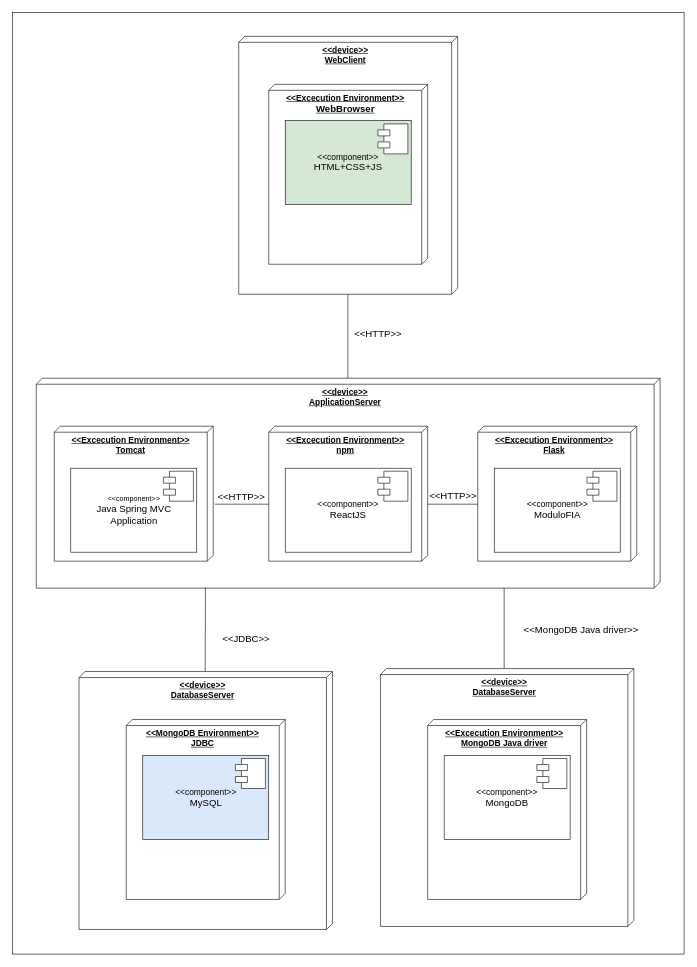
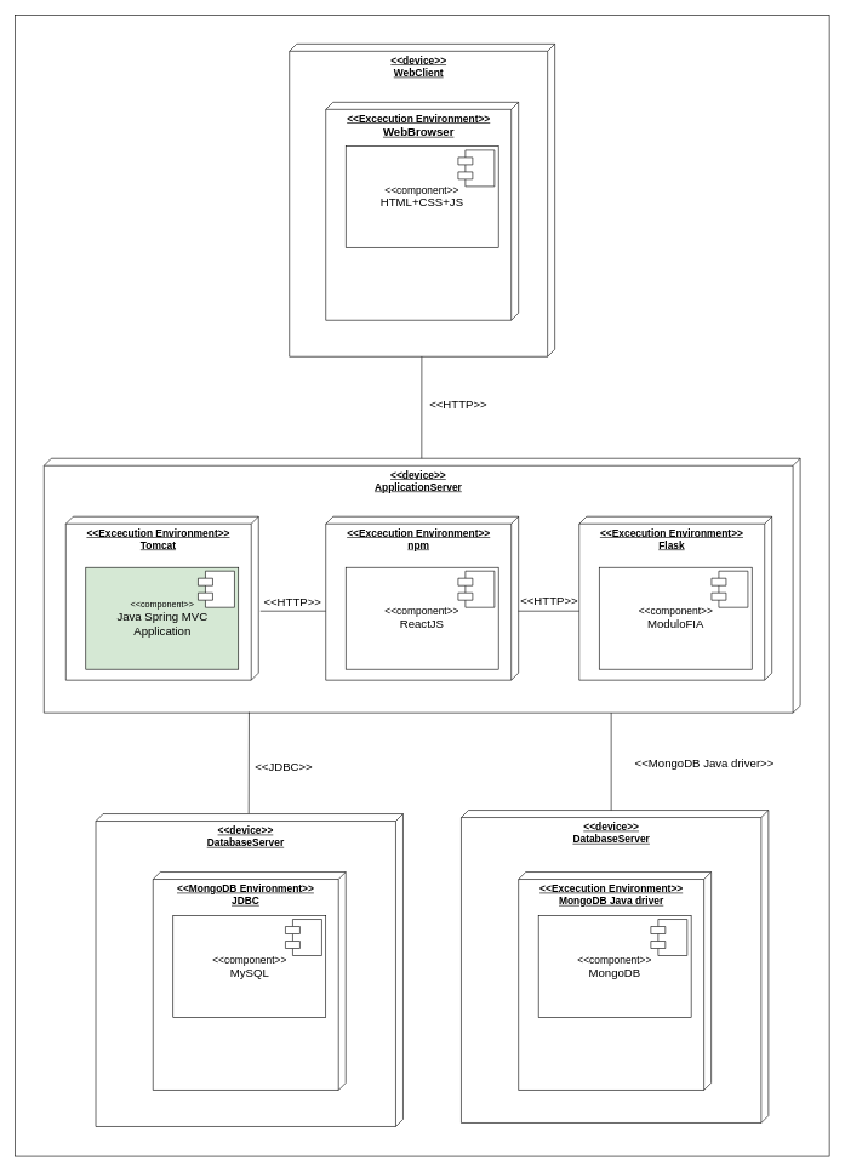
  <mxCell id="0" />
  <mxCell id="1" parent="0" />
  <mxCell id="2" value="" style="rounded=0;whiteSpace=wrap;html=1;" vertex="1" parent="1"><mxGeometry x="20" y="20" width="1120" height="1570" as="geometry" /></mxCell>
  <mxCell id="3" value="&lt;b&gt;&lt;font style=&quot;&quot;&gt;&lt;font style=&quot;font-size: 14px;&quot;&gt;&amp;lt;&amp;lt;device&amp;gt;&amp;gt;&lt;br&gt;&lt;/font&gt;&lt;font style=&quot;font-size: 14px;&quot;&gt;WebClient&lt;/font&gt;&lt;/font&gt;&lt;/b&gt;" style="verticalAlign=top;align=center;spacingTop=8;spacingLeft=2;spacingRight=12;shape=cube;size=10;direction=south;fontStyle=4;html=1;whiteSpace=wrap;" vertex="1" parent="1"><mxGeometry x="397.5" y="60" width="365" height="430" as="geometry" /></mxCell>
  <mxCell id="4" value="&lt;b&gt;&lt;font style=&quot;&quot;&gt;&lt;span style=&quot;font-size: 14px;&quot;&gt;&amp;lt;&amp;lt;Excecution Environment&amp;gt;&amp;gt;&lt;/span&gt;&lt;br&gt;&lt;font style=&quot;font-size: 16px;&quot;&gt;WebBrowser&lt;/font&gt;&lt;/font&gt;&lt;/b&gt;" style="verticalAlign=top;align=center;spacingTop=8;spacingLeft=2;spacingRight=12;shape=cube;size=10;direction=south;fontStyle=4;html=1;whiteSpace=wrap;" vertex="1" parent="1"><mxGeometry x="447.5" y="140" width="265" height="300" as="geometry" /></mxCell>
- <mxCell id="5" value="&lt;font style=&quot;font-size: 14px;&quot;&gt;&amp;lt;&amp;lt;component&amp;gt;&amp;gt;&lt;/font&gt;&lt;div&gt;&lt;font style=&quot;font-size: 16px;&quot;&gt;HTML+CSS+JS&lt;/font&gt;&lt;/div&gt;" style="html=1;whiteSpace=wrap;fillColor=#d5e8d4;" vertex="1" parent="1"><mxGeometry x="475" y="200" width="210" height="140" as="geometry" /></mxCell>
+ <mxCell id="5" value="&lt;font style=&quot;font-size: 14px;&quot;&gt;&amp;lt;&amp;lt;component&amp;gt;&amp;gt;&lt;/font&gt;&lt;div&gt;&lt;font style=&quot;font-size: 16px;&quot;&gt;HTML+CSS+JS&lt;/font&gt;&lt;/div&gt;" style="html=1;whiteSpace=wrap;" vertex="1" parent="1"><mxGeometry x="475" y="200" width="210" height="140" as="geometry" /></mxCell>
  <mxCell id="6" value="" style="shape=module;align=left;spacingLeft=20;align=center;verticalAlign=top;whiteSpace=wrap;html=1;" vertex="1" parent="1"><mxGeometry x="629.5" y="206" width="50" height="50" as="geometry" /></mxCell>
  <mxCell id="7" value="&lt;b&gt;&lt;font style=&quot;font-size: 14px;&quot;&gt;&amp;lt;&amp;lt;device&amp;gt;&amp;gt;&lt;br&gt;ApplicationServer&lt;/font&gt;&lt;/b&gt;" style="verticalAlign=top;align=center;spacingTop=8;spacingLeft=2;spacingRight=12;shape=cube;size=10;direction=south;fontStyle=4;html=1;whiteSpace=wrap;" vertex="1" parent="1"><mxGeometry x="60" y="630" width="1040" height="350" as="geometry" /></mxCell>
  <mxCell id="8" value="&lt;b&gt;&lt;font style=&quot;font-size: 14px;&quot;&gt;&amp;lt;&amp;lt;Excecution Environment&amp;gt;&amp;gt;&lt;br&gt;&lt;font style=&quot;&quot;&gt;Tomcat&lt;/font&gt;&lt;/font&gt;&lt;/b&gt;" style="verticalAlign=top;align=center;spacingTop=8;spacingLeft=2;spacingRight=12;shape=cube;size=10;direction=south;fontStyle=4;html=1;whiteSpace=wrap;" vertex="1" parent="1"><mxGeometry x="90" y="710" width="265" height="225" as="geometry" /></mxCell>
  <mxCell id="9" value="&lt;b&gt;&lt;font style=&quot;font-size: 14px;&quot;&gt;&amp;lt;&amp;lt;Excecution Environment&amp;gt;&amp;gt;&lt;br&gt;&lt;font style=&quot;&quot;&gt;npm&lt;/font&gt;&lt;/font&gt;&lt;/b&gt;" style="verticalAlign=top;align=center;spacingTop=8;spacingLeft=2;spacingRight=12;shape=cube;size=10;direction=south;fontStyle=4;html=1;whiteSpace=wrap;" vertex="1" parent="1"><mxGeometry x="447.5" y="710" width="265" height="225" as="geometry" /></mxCell>
  <mxCell id="10" value="&lt;b&gt;&lt;font style=&quot;font-size: 14px;&quot;&gt;&amp;lt;&amp;lt;Excecution Environment&amp;gt;&amp;gt;&lt;br&gt;&lt;font style=&quot;&quot;&gt;Flask&lt;/font&gt;&lt;/font&gt;&lt;/b&gt;" style="verticalAlign=top;align=center;spacingTop=8;spacingLeft=2;spacingRight=12;shape=cube;size=10;direction=south;fontStyle=4;html=1;whiteSpace=wrap;" vertex="1" parent="1"><mxGeometry x="796" y="710" width="265" height="225" as="geometry" /></mxCell>
- <mxCell id="11" value="&amp;lt;&amp;lt;component&amp;gt;&amp;gt;&lt;div&gt;&lt;font style=&quot;font-size: 16px;&quot;&gt;Java Spring MVC&lt;br&gt;Application&lt;/font&gt;&lt;/div&gt;" style="html=1;whiteSpace=wrap;align=center;" vertex="1" parent="1"><mxGeometry x="117.5" y="780" width="210" height="140" as="geometry" /></mxCell>
+ <mxCell id="11" value="&amp;lt;&amp;lt;component&amp;gt;&amp;gt;&lt;div&gt;&lt;font style=&quot;font-size: 16px;&quot;&gt;Java Spring MVC&lt;br&gt;Application&lt;/font&gt;&lt;/div&gt;" style="html=1;whiteSpace=wrap;align=center;fillColor=#d5e8d4;" vertex="1" parent="1"><mxGeometry x="117.5" y="780" width="210" height="140" as="geometry" /></mxCell>
  <mxCell id="12" value="" style="shape=module;align=left;spacingLeft=20;align=center;verticalAlign=top;whiteSpace=wrap;html=1;" vertex="1" parent="1"><mxGeometry x="272" y="785" width="50" height="50" as="geometry" /></mxCell>
  <mxCell id="13" value="&lt;font style=&quot;font-size: 14px;&quot;&gt;&amp;lt;&amp;lt;component&amp;gt;&amp;gt;&lt;/font&gt;&lt;div&gt;&lt;font style=&quot;font-size: 16px;&quot;&gt;ReactJS&lt;/font&gt;&lt;/div&gt;" style="html=1;whiteSpace=wrap;align=center;" vertex="1" parent="1"><mxGeometry x="475" y="780" width="210" height="140" as="geometry" /></mxCell>
  <mxCell id="14" value="" style="shape=module;align=left;spacingLeft=20;align=center;verticalAlign=top;whiteSpace=wrap;html=1;" vertex="1" parent="1"><mxGeometry x="629.5" y="785" width="50" height="50" as="geometry" /></mxCell>
  <mxCell id="15" value="&lt;font style=&quot;font-size: 14px;&quot;&gt;&amp;lt;&amp;lt;component&amp;gt;&amp;gt;&lt;/font&gt;&lt;div&gt;&lt;font style=&quot;font-size: 16px;&quot;&gt;ModuloFIA&lt;/font&gt;&lt;/div&gt;" style="html=1;whiteSpace=wrap;align=center;" vertex="1" parent="1"><mxGeometry x="823.5" y="780" width="210" height="140" as="geometry" /></mxCell>
  <mxCell id="16" value="" style="shape=module;align=left;spacingLeft=20;align=center;verticalAlign=top;whiteSpace=wrap;html=1;" vertex="1" parent="1"><mxGeometry x="978" y="785" width="50" height="50" as="geometry" /></mxCell>
  <mxCell id="17" value="" style="endArrow=none;html=1;rounded=0;" edge="1" parent="1"><mxGeometry width="50" height="50" relative="1" as="geometry"><mxPoint x="447.5" y="840" as="sourcePoint" /><mxPoint x="357.5" y="840" as="targetPoint" /></mxGeometry></mxCell>
  <mxCell id="18" value="" style="endArrow=none;html=1;rounded=0;exitX=0.582;exitY=0.999;exitDx=0;exitDy=0;exitPerimeter=0;" edge="1" parent="1"><mxGeometry width="50" height="50" relative="1" as="geometry"><mxPoint x="796.005" y="840" as="sourcePoint" /><mxPoint x="712.24" y="840" as="targetPoint" /></mxGeometry></mxCell>
  <mxCell id="19" value="&lt;font style=&quot;font-size: 16px;&quot;&gt;&amp;lt;&amp;lt;HTTP&amp;gt;&amp;gt;&lt;/font&gt;" style="text;html=1;align=center;verticalAlign=middle;whiteSpace=wrap;rounded=0;" vertex="1" parent="1"><mxGeometry x="725" y="811" width="60" height="30" as="geometry" /></mxCell>
  <mxCell id="20" value="&lt;font style=&quot;font-size: 16px;&quot;&gt;&amp;lt;&amp;lt;HTTP&amp;gt;&amp;gt;&lt;/font&gt;" style="text;html=1;align=center;verticalAlign=middle;whiteSpace=wrap;rounded=0;" vertex="1" parent="1"><mxGeometry x="372" y="812" width="60" height="30" as="geometry" /></mxCell>
  <mxCell id="21" value="" style="endArrow=none;html=1;rounded=0;exitX=0;exitY=0.5;exitDx=0;exitDy=0;exitPerimeter=0;" edge="1" parent="1"><mxGeometry width="50" height="50" relative="1" as="geometry"><mxPoint x="579.38" y="630" as="sourcePoint" /><mxPoint x="579.513" y="490" as="targetPoint" /></mxGeometry></mxCell>
  <mxCell id="22" value="&lt;font style=&quot;font-size: 16px;&quot;&gt;&amp;lt;&amp;lt;HTTP&amp;gt;&amp;gt;&lt;/font&gt;" style="text;html=1;align=center;verticalAlign=middle;whiteSpace=wrap;rounded=0;" vertex="1" parent="1"><mxGeometry x="600" y="540" width="60" height="30" as="geometry" /></mxCell>
  <mxCell id="23" value="" style="endArrow=none;html=1;rounded=0;exitX=0;exitY=0.5;exitDx=0;exitDy=0;exitPerimeter=0;" edge="1" parent="1"><mxGeometry width="50" height="50" relative="1" as="geometry"><mxPoint x="341.59" y="1119" as="sourcePoint" /><mxPoint x="342" y="979" as="targetPoint" /></mxGeometry></mxCell>
- <mxCell id="24" value="&lt;font style=&quot;font-size: 16px;&quot;&gt;&amp;lt;&amp;lt;JDBC&amp;gt;&amp;gt;&lt;/font&gt;" style="text;html=1;align=center;verticalAlign=middle;whiteSpace=wrap;rounded=0;" vertex="1" parent="1"><mxGeometry x="380" y="1050" width="60" height="30" as="geometry" /></mxCell>
+ <mxCell id="24" value="&lt;font style=&quot;font-size: 16px;&quot;&gt;&amp;lt;&amp;lt;JDBC&amp;gt;&amp;gt;&lt;/font&gt;" style="text;html=1;align=center;verticalAlign=middle;whiteSpace=wrap;rounded=0;" vertex="1" parent="1"><mxGeometry x="360" y="1040" width="60" height="30" as="geometry" /></mxCell>
  <mxCell id="25" value="&lt;b&gt;&lt;font style=&quot;font-size: 14px;&quot;&gt;&amp;lt;&amp;lt;device&amp;gt;&amp;gt;&lt;br&gt;&lt;font style=&quot;&quot;&gt;DatabaseServer&lt;/font&gt;&lt;/font&gt;&lt;/b&gt;" style="verticalAlign=top;align=center;spacingTop=8;spacingLeft=2;spacingRight=12;shape=cube;size=10;direction=south;fontStyle=4;html=1;whiteSpace=wrap;" vertex="1" parent="1"><mxGeometry x="131.25" y="1119" width="422.5" height="430" as="geometry" /></mxCell>
  <mxCell id="26" value="&lt;b&gt;&lt;font style=&quot;font-size: 14px;&quot;&gt;&amp;lt;&amp;lt;MongoDB Environment&amp;gt;&amp;gt;&lt;br&gt;JDBC&lt;/font&gt;&lt;/b&gt;" style="verticalAlign=top;align=center;spacingTop=8;spacingLeft=2;spacingRight=12;shape=cube;size=10;direction=south;fontStyle=4;html=1;whiteSpace=wrap;" vertex="1" parent="1"><mxGeometry x="210" y="1199" width="265" height="300" as="geometry" /></mxCell>
- <mxCell id="27" value="&lt;font style=&quot;font-size: 14px;&quot;&gt;&amp;lt;&amp;lt;component&amp;gt;&amp;gt;&lt;/font&gt;&lt;div&gt;&lt;font style=&quot;font-size: 16px;&quot;&gt;MySQL&lt;/font&gt;&lt;/div&gt;" style="html=1;whiteSpace=wrap;fillColor=#dae8fc;" vertex="1" parent="1"><mxGeometry x="237.5" y="1259" width="210" height="140" as="geometry" /></mxCell>
+ <mxCell id="27" value="&lt;font style=&quot;font-size: 14px;&quot;&gt;&amp;lt;&amp;lt;component&amp;gt;&amp;gt;&lt;/font&gt;&lt;div&gt;&lt;font style=&quot;font-size: 16px;&quot;&gt;MySQL&lt;/font&gt;&lt;/div&gt;" style="html=1;whiteSpace=wrap;" vertex="1" parent="1"><mxGeometry x="237.5" y="1259" width="210" height="140" as="geometry" /></mxCell>
  <mxCell id="28" value="" style="shape=module;align=left;spacingLeft=20;align=center;verticalAlign=top;whiteSpace=wrap;html=1;" vertex="1" parent="1"><mxGeometry x="392" y="1264" width="50" height="50" as="geometry" /></mxCell>
  <mxCell id="29" value="&lt;b&gt;&lt;font style=&quot;font-size: 14px;&quot;&gt;&amp;lt;&amp;lt;device&amp;gt;&amp;gt;&lt;br&gt;&lt;font style=&quot;&quot;&gt;DatabaseServer&lt;/font&gt;&lt;/font&gt;&lt;/b&gt;" style="verticalAlign=top;align=center;spacingTop=8;spacingLeft=2;spacingRight=12;shape=cube;size=10;direction=south;fontStyle=4;html=1;whiteSpace=wrap;" vertex="1" parent="1"><mxGeometry x="633.75" y="1114" width="422.5" height="430" as="geometry" /></mxCell>
  <mxCell id="30" value="&lt;b&gt;&lt;font style=&quot;font-size: 14px;&quot;&gt;&amp;lt;&amp;lt;Excecution Environment&amp;gt;&amp;gt;&lt;br&gt;MongoDB Java driver&lt;/font&gt;&lt;/b&gt;" style="verticalAlign=top;align=center;spacingTop=8;spacingLeft=2;spacingRight=12;shape=cube;size=10;direction=south;fontStyle=4;html=1;whiteSpace=wrap;" vertex="1" parent="1"><mxGeometry x="712.5" y="1199" width="265" height="300" as="geometry" /></mxCell>
  <mxCell id="31" value="&lt;font style=&quot;font-size: 14px;&quot;&gt;&amp;lt;&amp;lt;component&amp;gt;&amp;gt;&lt;/font&gt;&lt;div&gt;&lt;font style=&quot;font-size: 16px;&quot;&gt;MongoDB&lt;/font&gt;&lt;/div&gt;" style="html=1;whiteSpace=wrap;" vertex="1" parent="1"><mxGeometry x="740" y="1259" width="210" height="140" as="geometry" /></mxCell>
  <mxCell id="32" value="" style="shape=module;align=left;spacingLeft=20;align=center;verticalAlign=top;whiteSpace=wrap;html=1;" vertex="1" parent="1"><mxGeometry x="894.5" y="1264" width="50" height="50" as="geometry" /></mxCell>
  <mxCell id="33" value="" style="endArrow=none;html=1;rounded=0;exitX=0;exitY=0.5;exitDx=0;exitDy=0;exitPerimeter=0;" edge="1" parent="1"><mxGeometry width="50" height="50" relative="1" as="geometry"><mxPoint x="840" y="1114" as="sourcePoint" /><mxPoint x="840" y="980" as="targetPoint" /></mxGeometry></mxCell>
  <mxCell id="34" value="&lt;font style=&quot;font-size: 16px;&quot;&gt;&amp;lt;&amp;lt;MongoDB Java driver&amp;gt;&amp;gt;&lt;/font&gt;" style="text;html=1;align=center;verticalAlign=middle;whiteSpace=wrap;rounded=0;" vertex="1" parent="1"><mxGeometry x="854.5" y="1035" width="226.5" height="30" as="geometry" /></mxCell>
